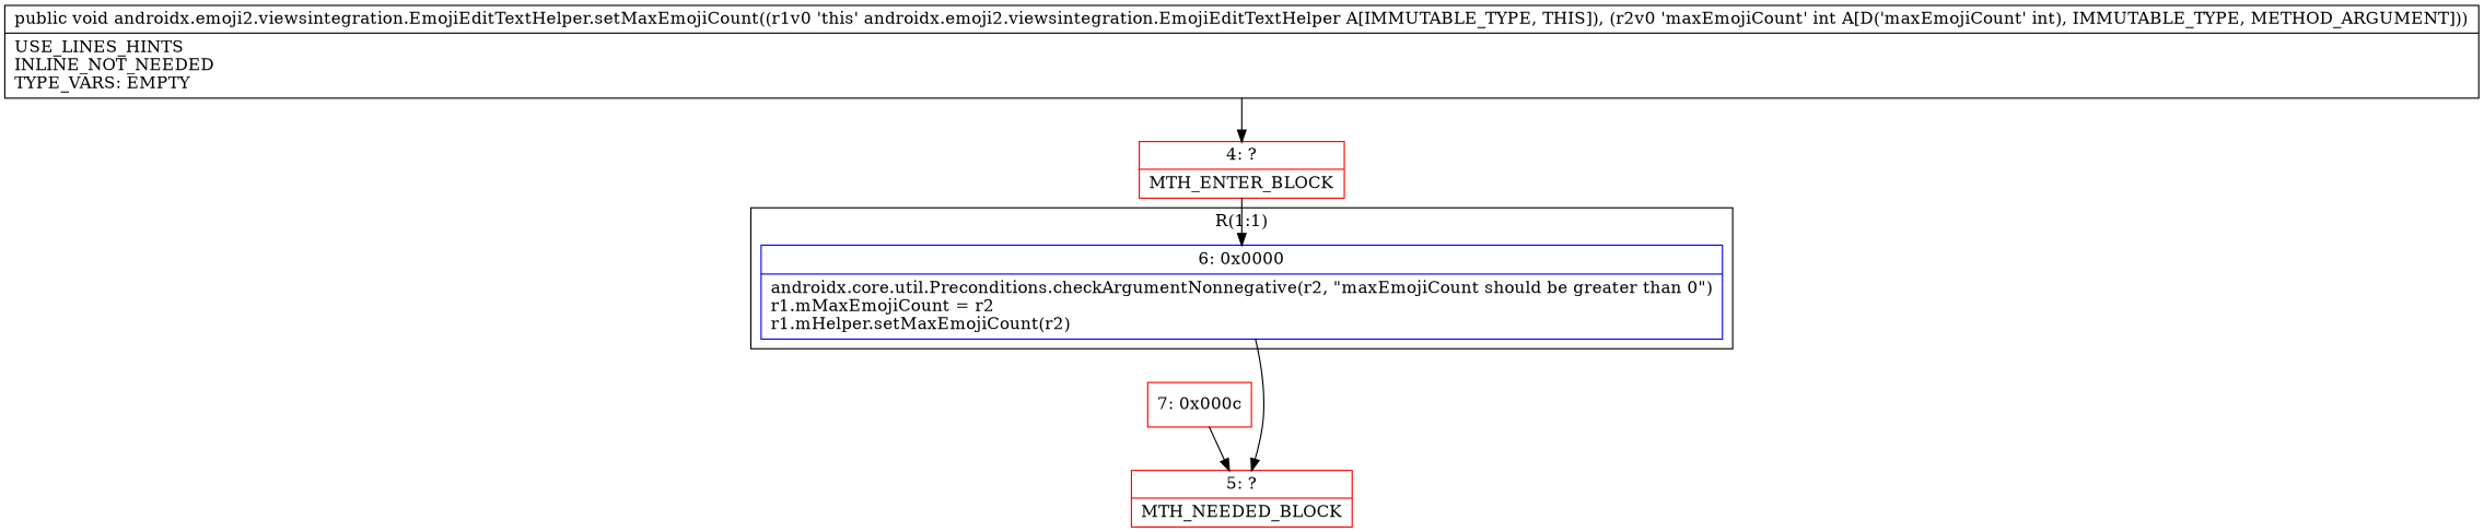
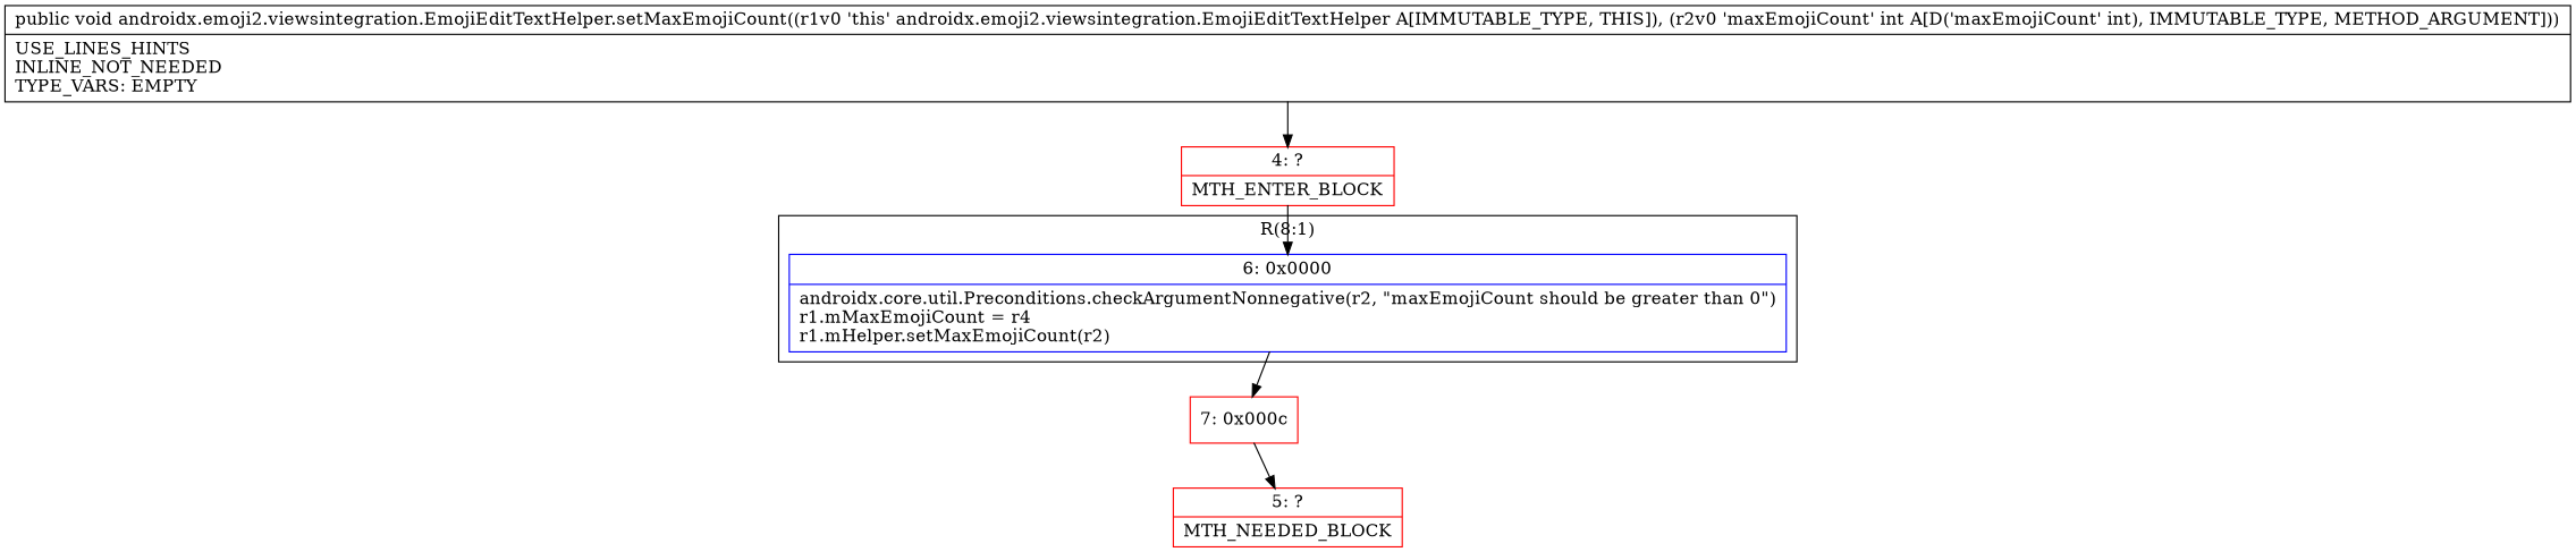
  digraph {
    node [color=red shape=record]
-   n1 [color=blue label="{6\:\ 0x0000|androidx.core.util.Preconditions.checkArgumentNonnegative(r2, \"maxEmojiCount should be greater than 0\")\lr1.mMaxEmojiCount = r2\lr1.mHelper.setMaxEmojiCount(r2)\l}"]
+   n1 [color=blue label="{6\:\ 0x0000|androidx.core.util.Preconditions.checkArgumentNonnegative(r2, \"maxEmojiCount should be greater than 0\")\lr1.mMaxEmojiCount = r4\lr1.mHelper.setMaxEmojiCount(r2)\l}"]
    n2 [label="{7\:\ 0x000c}"]
    n3 [label="{5\:\ ?|MTH_NEEDED_BLOCK\l}"]
    n4 [label="{4\:\ ?|MTH_ENTER_BLOCK\l}"]
    n5 [label="{public void androidx.emoji2.viewsintegration.EmojiEditTextHelper.setMaxEmojiCount((r1v0 'this' androidx.emoji2.viewsintegration.EmojiEditTextHelper A[IMMUTABLE_TYPE, THIS]), (r2v0 'maxEmojiCount' int A[D('maxEmojiCount' int), IMMUTABLE_TYPE, METHOD_ARGUMENT]))  | USE_LINES_HINTS\lINLINE_NOT_NEEDED\lTYPE_VARS: EMPTY\l}" color=""]
    subgraph cluster_1 {
-     label="R(1:1)"
+     label="R(8:1)"
      n1
    }
-   n1 -> n3
+   n1 -> n2
    n2 -> n3
    n4 -> n1
    n5 -> n4
  }
